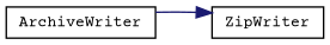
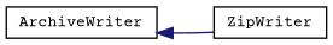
  digraph {
    rankdir=LR
    fontname="Courier Prime"
    node [color=black fillcolor=white fontname="Courier Prime" fontsize=10 shape=record style=filled]
    n1 [height=0.2 label=ArchiveWriter width=0.4]
    n2 [height=0.2 label=ZipWriter width=0.4]
-   n2 -> n1 [color=midnightblue dir=back fontname="Courier Prime" fontsize=10 labelfontname=Helvetica labelfontsize=10 style=solid]
+   n1 -> n2 [color=midnightblue dir=back fontname="Courier Prime" fontsize=10 labelfontname=Helvetica labelfontsize=10 style=solid]
  }
